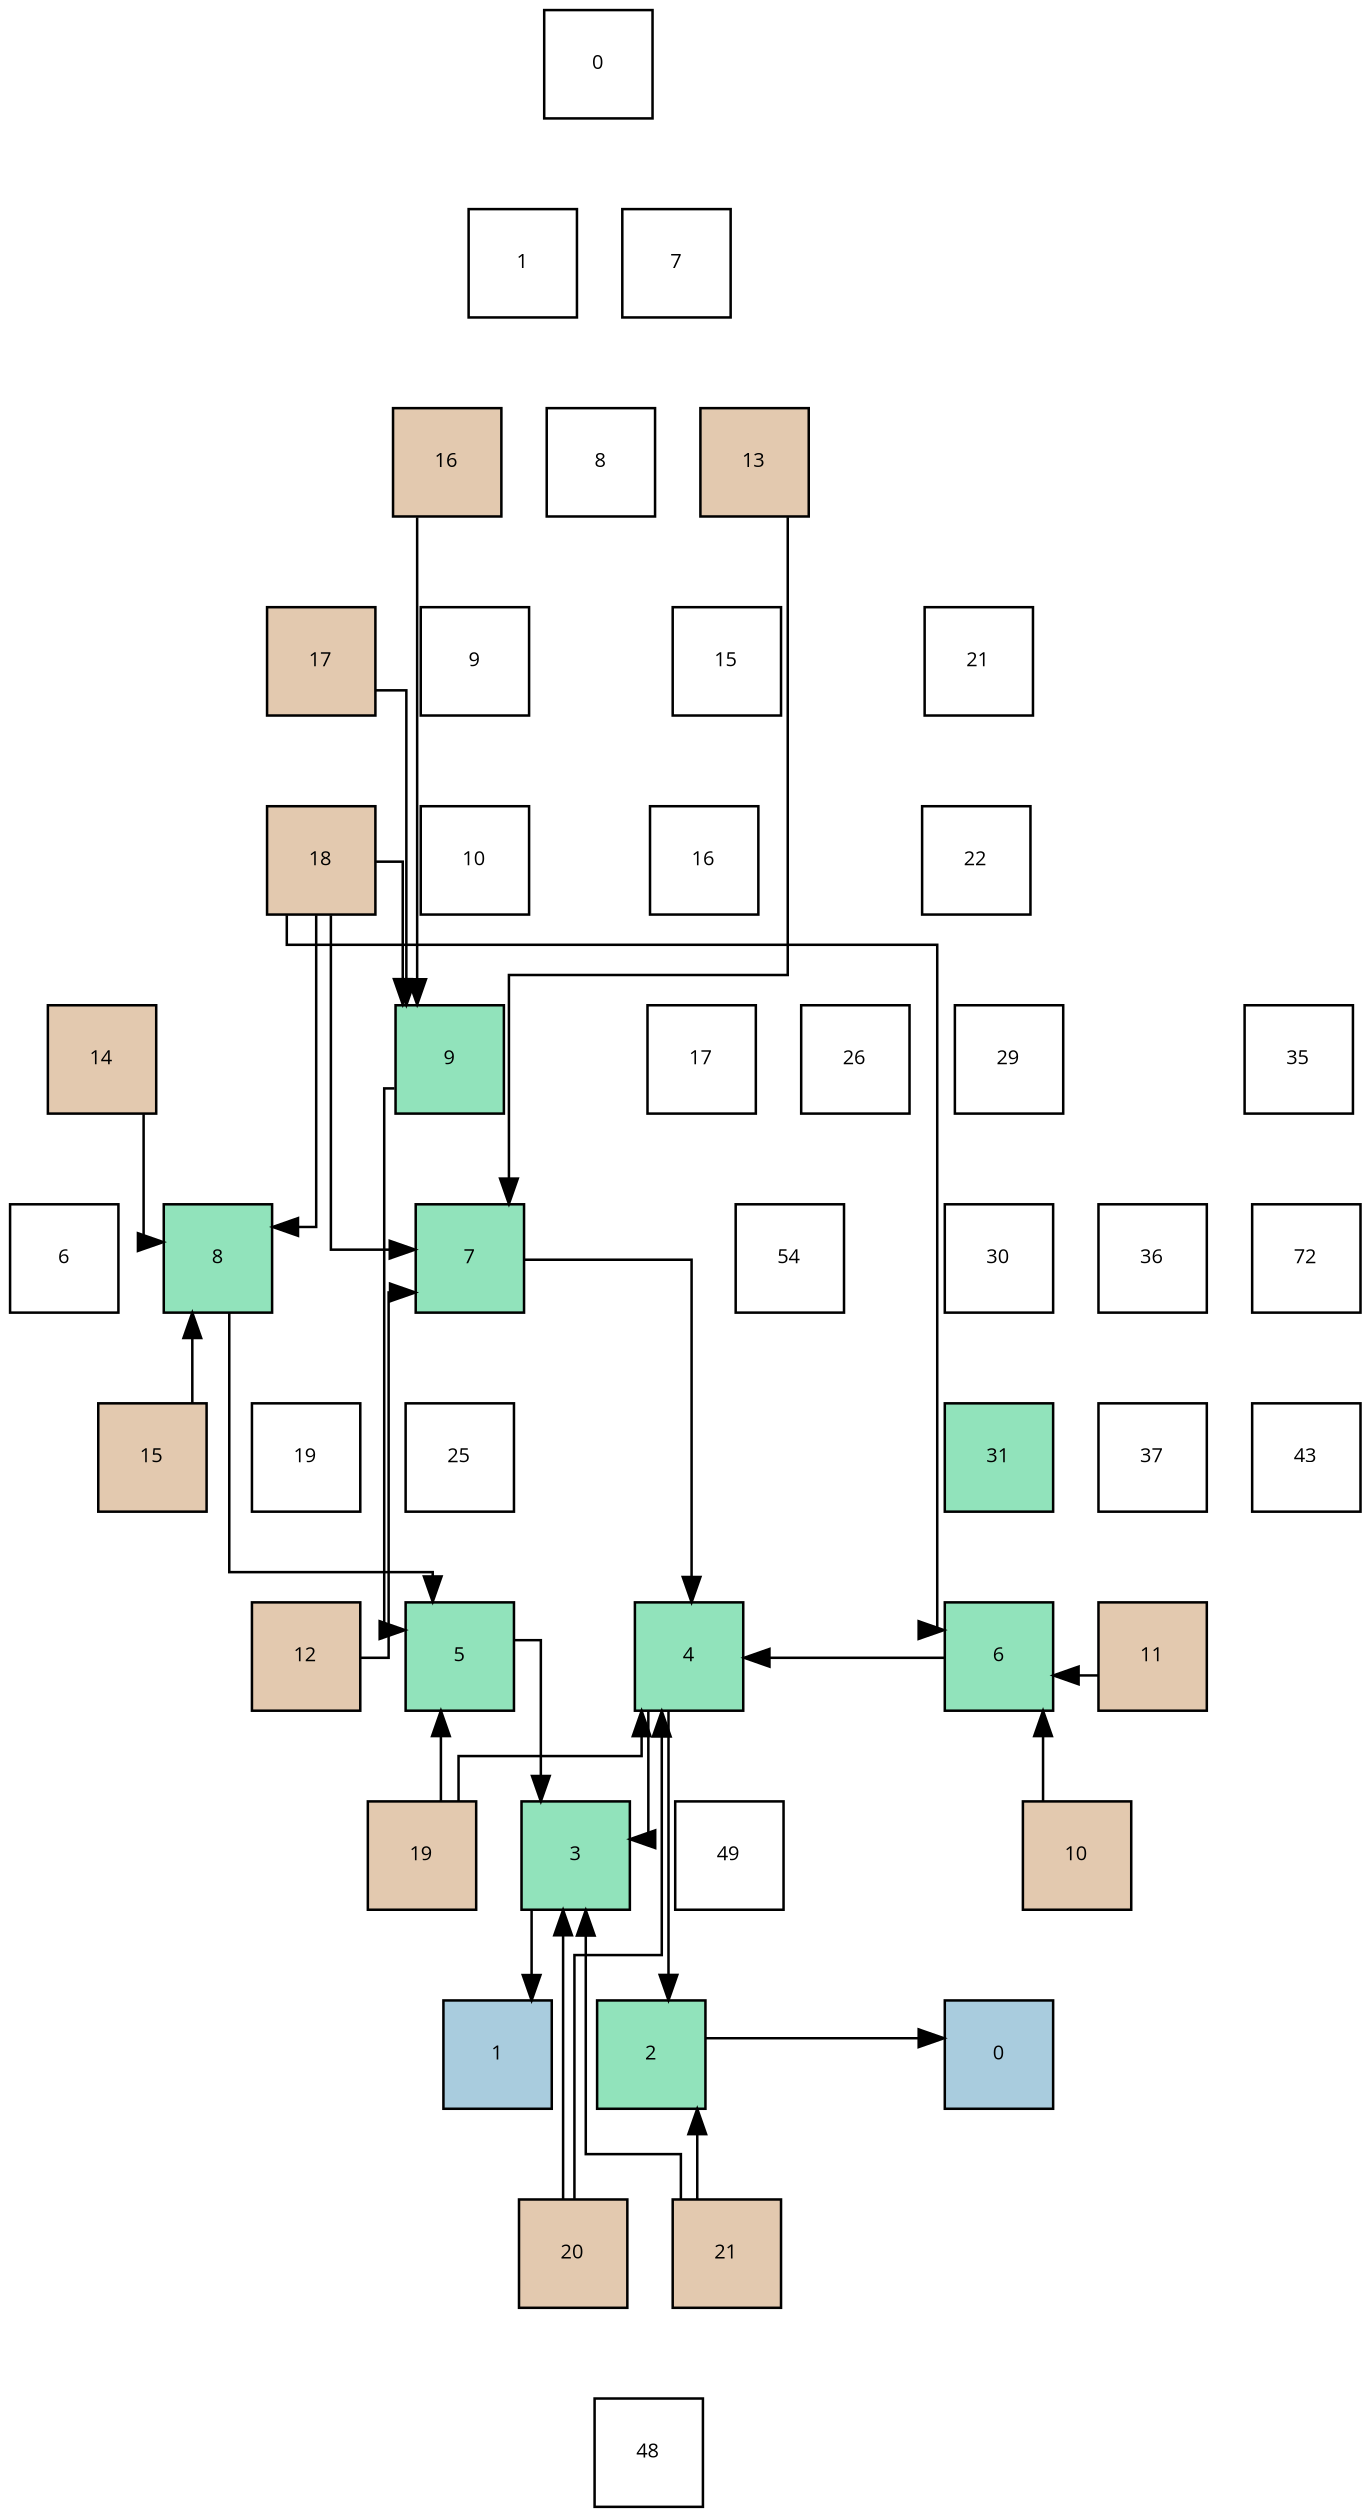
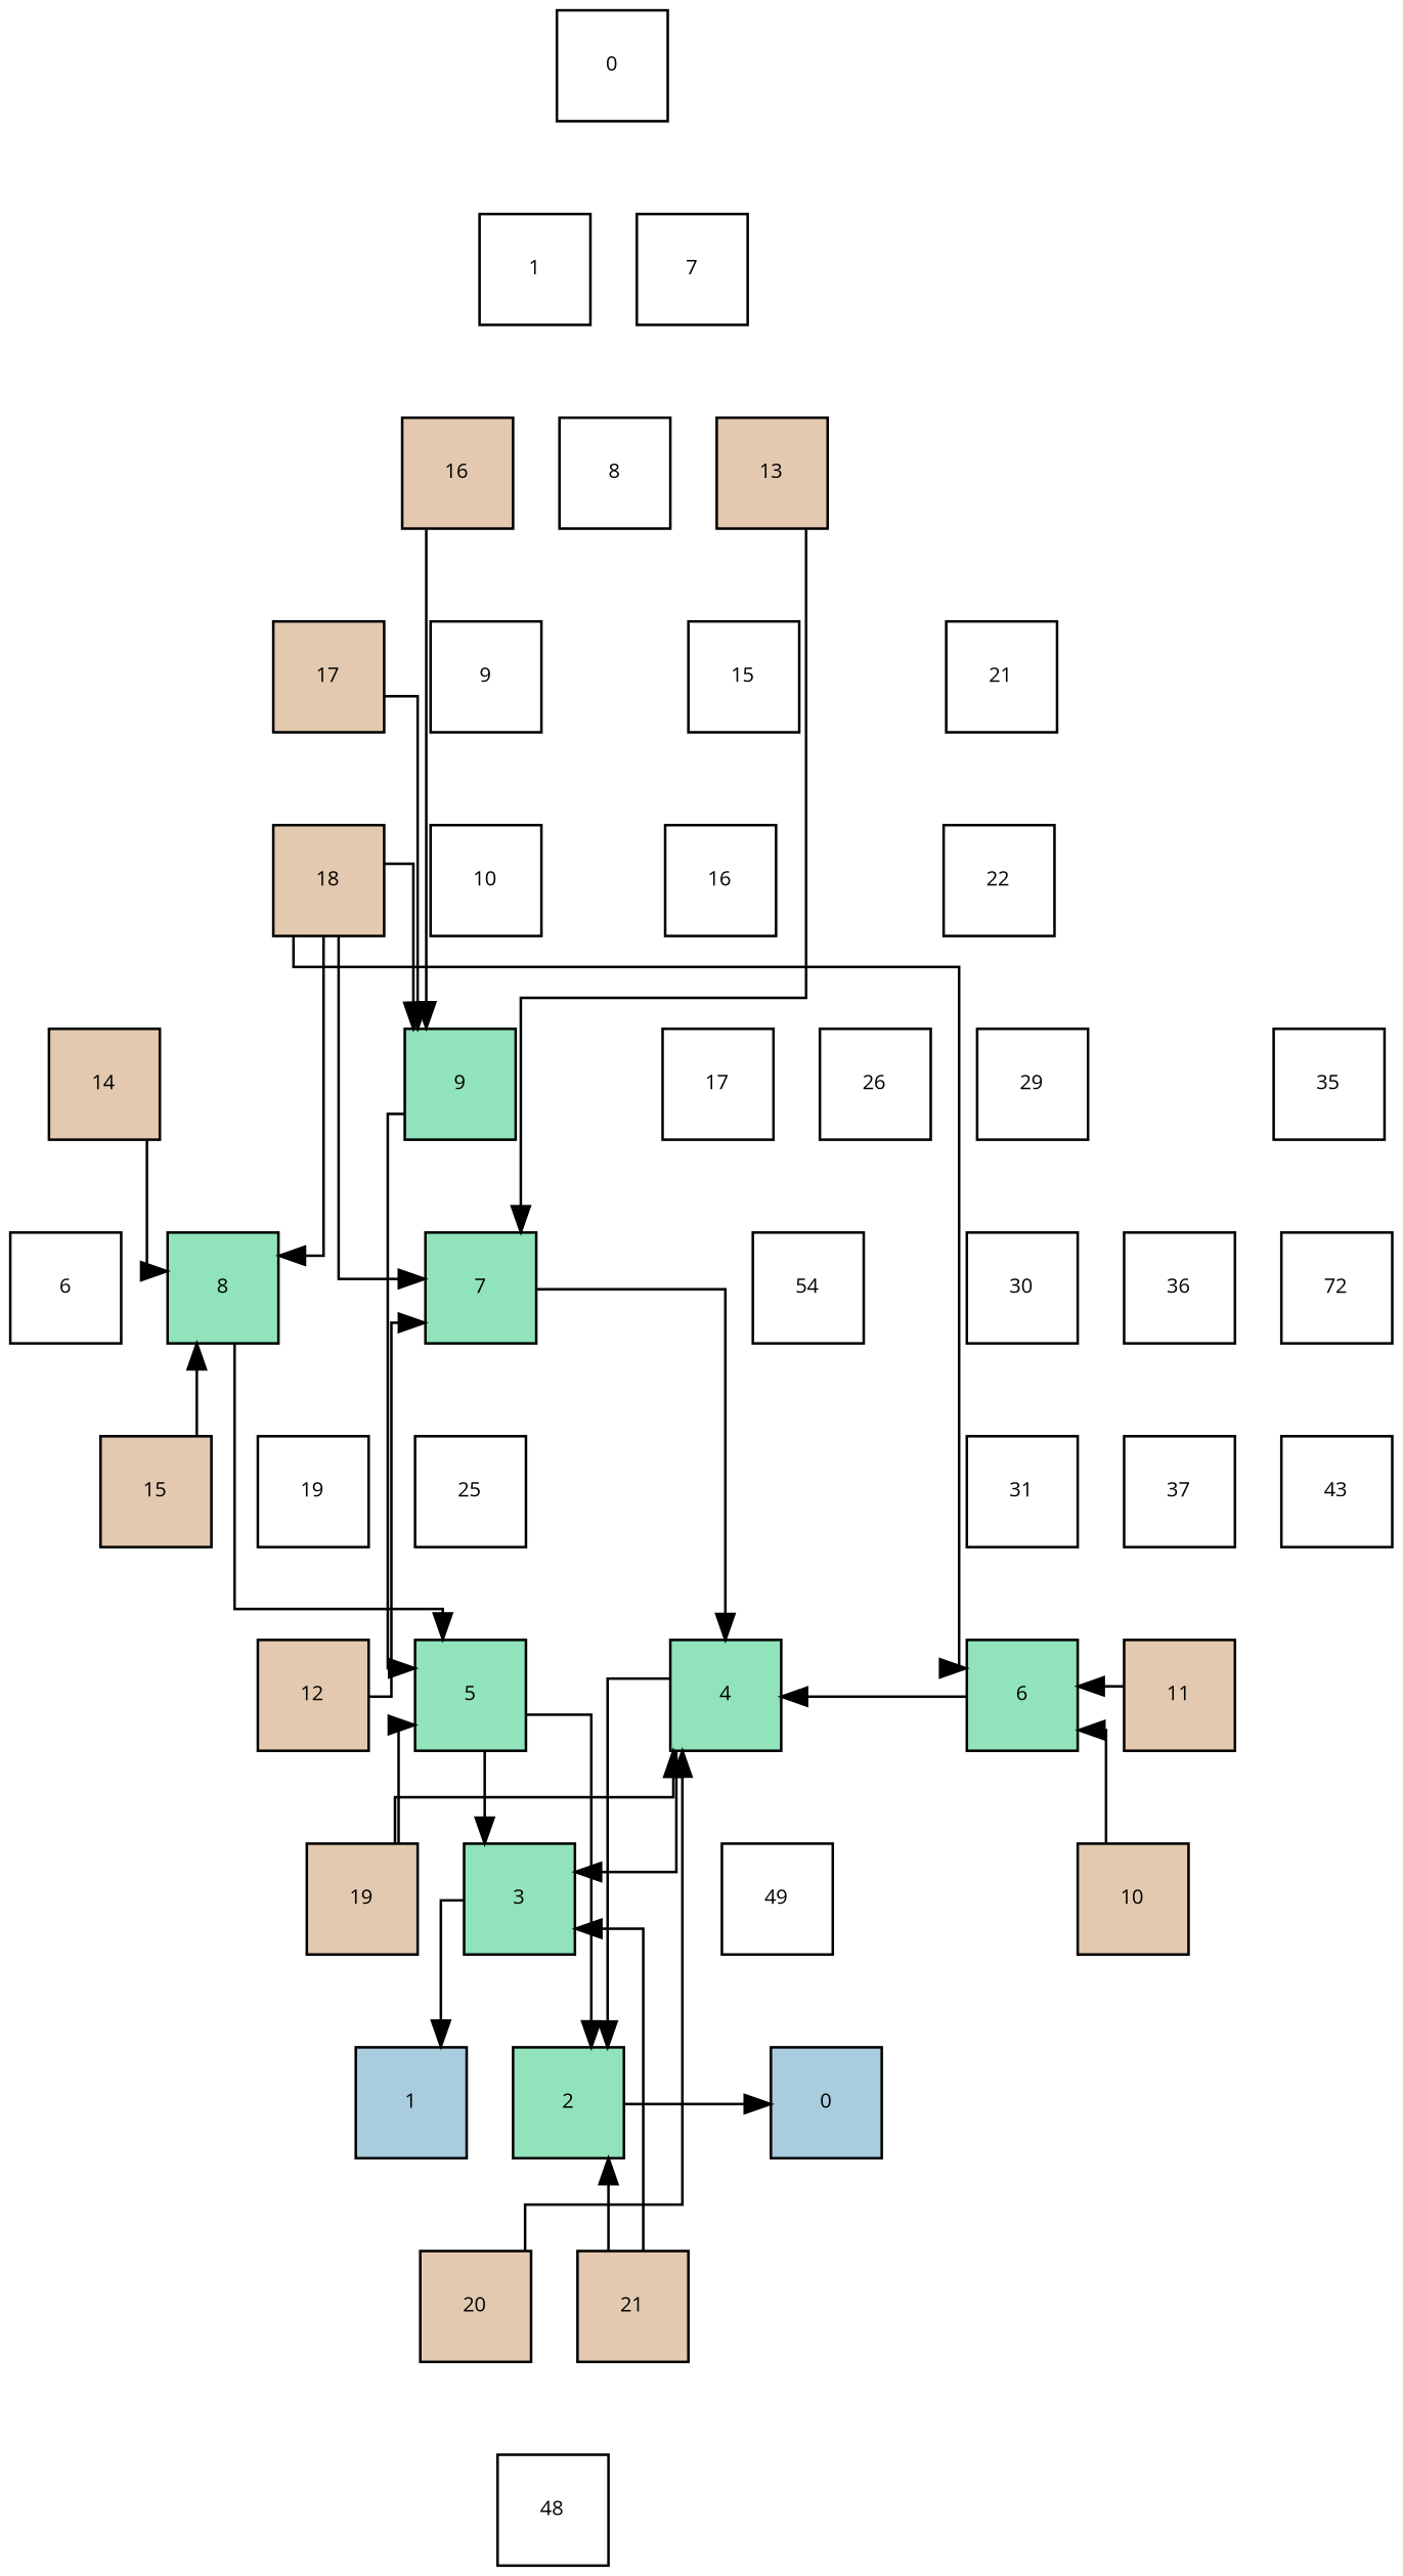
  digraph {
    fontname="Open Sans"
    rank=same
    rankdir=TB
    splines=ortho
    node [fillcolor="#ffffff" fixedsize=true fontname="Open Sans" fontsize=8 shape=square style=filled]
    edge [constraint=true fontname="Open Sans" style=invis]
    n1 [label=0 width=0.6]
    n2 [label=1 width=0.6]
    n3 [label=7 width=0.6]
    n4 [fillcolor="#e3c9af" label=16 width=0.6]
    n5 [label=8 width=0.6]
    n6 [fillcolor="#e3c9af" label=13 width=0.6]
    n7 [fillcolor="#e3c9af" label=17 width=0.6]
    n8 [label=9 width=0.6]
    n9 [fillcolor="#91e3bb" label=9 width=0.6]
    n10 [label=15 width=0.6]
    n11 [fillcolor="#e3c9af" label=18 width=0.6]
    n12 [label=10 width=0.6]
    n13 [label=16 width=0.6]
    n14 [fillcolor="#91e3bb" label=8 width=0.6]
    n15 [fillcolor="#91e3bb" label=7 width=0.6]
    n16 [fillcolor="#91e3bb" label=5 width=0.6]
    n17 [fillcolor="#e3c9af" label=14 width=0.6]
    n18 [fillcolor="#91e3bb" label=6 width=0.6]
    n19 [label=17 width=0.6]
    n20 [label=6 width=0.6]
    n21 [fillcolor="#e3c9af" label=15 width=0.6]
    n22 [label=19 width=0.6]
    n23 [label=25 width=0.6]
    n24 [fillcolor="#91e3bb" label=4 width=0.6]
    n25 [label=49 width=0.6]
    n26 [fillcolor="#e3c9af" label=10 width=0.6]
    n27 [fillcolor="#e3c9af" label=12 width=0.6]
    n28 [label=21 width=0.6]
    n29 [label=22 width=0.6]
    n30 [label=26 width=0.6]
    n31 [label=54 width=0.6]
    n32 [fillcolor="#e3c9af" label=19 width=0.6]
    n33 [fillcolor="#91e3bb" label=3 width=0.6]
    n34 [fillcolor="#91e3bb" label=2 width=0.6]
    n35 [label=29 width=0.6]
    n36 [label=30 width=0.6]
-   n37 [fillcolor="#91e3bb" label=31 width=0.6]
+   n37 [label=31 width=0.6]
    n38 [fillcolor="#a9ccde" label=1 width=0.6]
    n39 [label=36 width=0.6]
    n40 [label=37 width=0.6]
    n41 [fillcolor="#e3c9af" label=20 width=0.6]
    n42 [fillcolor="#a9ccde" label=0 width=0.6]
    n43 [fillcolor="#e3c9af" label=21 width=0.6]
    n44 [label=35 width=0.6]
    n45 [label=72 width=0.6]
    n46 [label=43 width=0.6]
    n47 [fillcolor="#e3c9af" label=11 width=0.6]
    n48 [label=48 width=0.6]
    n1 -> n2
    n1 -> n3
    n2 -> n4
    n2 -> n5
    n3 -> n5
    n3 -> n6
    n4 -> n7
    n4 -> n8
    n4 -> n9 [constraint=false style=vis]
    n5 -> n8
    n5 -> n10
    n6 -> n10
    n6 -> n15 [constraint=false style=vis]
    n6 -> n28
    n7 -> n9 [constraint=false style=vis]
    n7 -> n11
    n7 -> n12
    n8 -> n12
    n8 -> n13
    n9 -> n14
    n9 -> n15
    n9 -> n16 [constraint=false style=vis]
    n10 -> n13
    n10 -> n29
    n11 -> n9 [constraint=false style=vis]
    n11 -> n9
    n11 -> n14 [constraint=false style=vis]
    n11 -> n15 [constraint=false style=vis]
    n11 -> n17
    n11 -> n18 [constraint=false style=vis]
    n12 -> n9
    n12 -> n19
    n13 -> n19
    n13 -> n30
    n14 -> n16 [constraint=false style=vis]
    n14 -> n21
    n14 -> n22
    n15 -> n22
    n15 -> n23
    n15 -> n24 [constraint=false style=vis]
    n16 -> n32
    n16 -> n33 [constraint=false style=vis]
    n16 -> n33
+   n16 -> n34 [constraint=false style=vis]
    n17 -> n14 [constraint=false style=vis]
    n17 -> n14
    n17 -> n20
    n18 -> n24 [constraint=false style=vis]
    n18 -> n25
    n18 -> n26
    n19 -> n15
    n19 -> n31
    n20 -> n21
    n21 -> n14 [constraint=false style=vis]
    n21 -> n27
    n22 -> n16
    n22 -> n27
    n23 -> n16
    n23 -> n24
    n24 -> n25
    n24 -> n33 [constraint=false style=vis]
    n24 -> n33
    n24 -> n34 [constraint=false style=vis]
    n25 -> n34
    n25 -> n42
    n26 -> n18 [constraint=false style=vis]
    n26 -> n42
    n27 -> n15 [constraint=false style=vis]
    n27 -> n32
    n28 -> n29
    n29 -> n30
    n29 -> n35
    n30 -> n31
    n30 -> n36
    n31 -> n23
    n31 -> n37
    n32 -> n16 [constraint=false style=vis]
    n32 -> n24 [constraint=false style=vis]
    n32 -> n38
    n33 -> n34
    n33 -> n38 [constraint=false style=vis]
    n33 -> n38
    n34 -> n41
    n34 -> n42 [constraint=false style=vis]
    n34 -> n43
    n35 -> n36
    n35 -> n39
    n36 -> n37
    n36 -> n40
    n37 -> n18
    n37 -> n24
    n38 -> n41
    n39 -> n40
    n39 -> n46
    n40 -> n18
    n40 -> n47
    n41 -> n24 [constraint=false style=vis]
-   n41 -> n33 [constraint=false style=vis]
    n41 -> n48
    n42 -> n43
    n43 -> n33 [constraint=false style=vis]
    n43 -> n34 [constraint=false style=vis]
    n43 -> n48
    n44 -> n39
    n44 -> n45
    n45 -> n46
    n46 -> n47
    n47 -> n18 [constraint=false style=vis]
    n47 -> n26
  }
